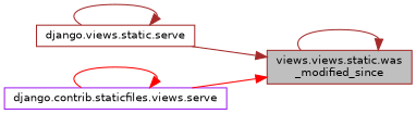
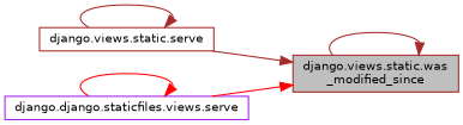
  digraph {
    rankdir=RL
    node [color=brown fillcolor=white fontname=Helvetica fontsize=10 shape=record style=filled]
    edge [color=brown dir=back fontname=Helvetica fontsize=10 labelfontname=Helvetica labelfontsize=10 style=solid]
-   n1 [fillcolor=grey75 fontcolor=black height=0.2 label="views.views.static.was\l_modified_since" width=0.4]
+   n1 [fillcolor=grey75 fontcolor=black height=0.2 label="django.views.static.was\l_modified_since" width=0.4]
    n2 [height=0.2 label="django.views.static.serve" width=0.4]
-   n3 [color=purple height=0.2 label="django.contrib.staticfiles.views.serve" width=0.4]
+   n3 [color=purple height=0.2 label="django.django.staticfiles.views.serve" width=0.4]
    n1 -> n1
    n1 -> n2
    n1 -> n3 [color=red]
    n2 -> n2
    n3 -> n3 [color=red]
  }
